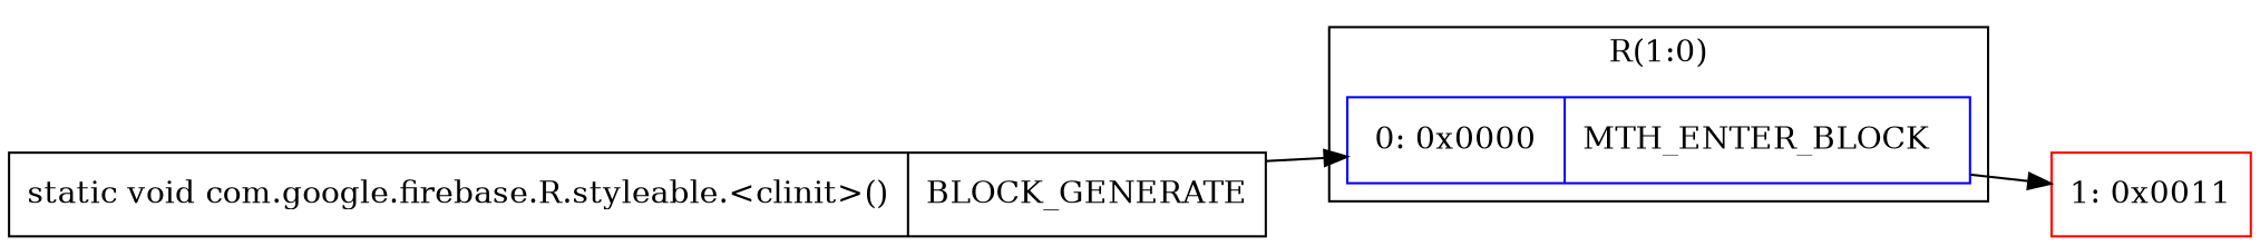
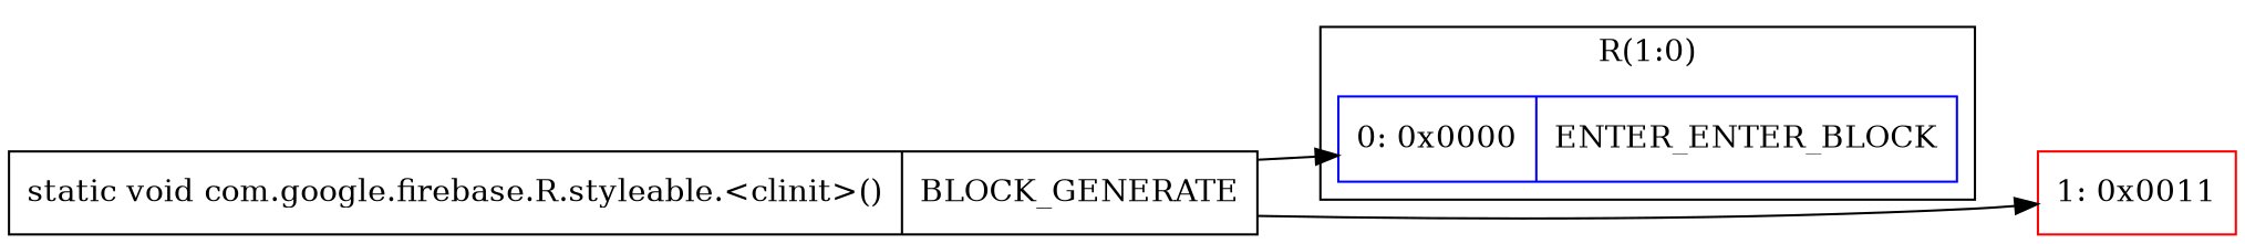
  digraph {
    rankdir=LR
    node [shape=record]
-   n1 [color=blue label="{0\:\ 0x0000|MTH_ENTER_BLOCK\l}"]
+   n1 [color=blue label="{0\:\ 0x0000|ENTER_ENTER_BLOCK\l}"]
    n2 [color=red label="{1\:\ 0x0011}"]
    n3 [label="{static void com.google.firebase.R.styleable.\<clinit\>()  | BLOCK_GENERATE\l}"]
    subgraph cluster_1 {
      label="R(1:0)"
      n1
    }
-   n1 -> n2
+   n3 -> n2
    n3 -> n1
  }
